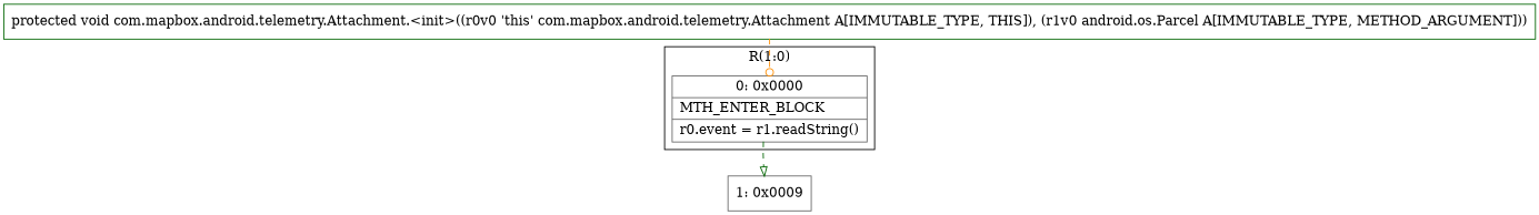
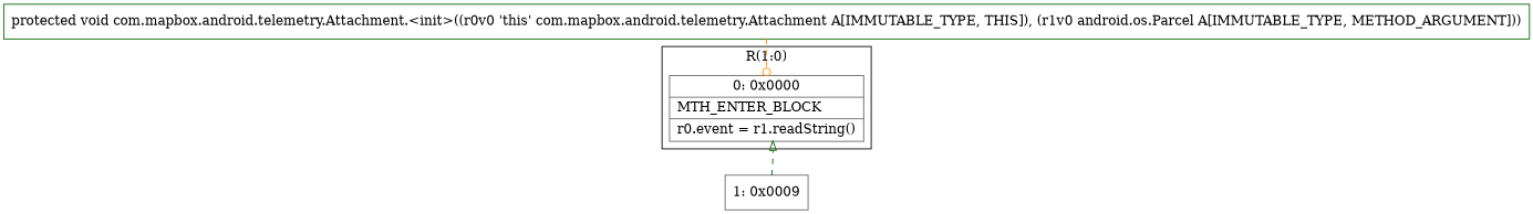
  digraph {
    node [color=gray40 shape=record]
    edge [style=dashed]
    n1 [label="{0\:\ 0x0000|MTH_ENTER_BLOCK\l|r0.event = r1.readString()\l}"]
    n2 [label="{1\:\ 0x0009}"]
    n3 [label="{protected void com.mapbox.android.telemetry.Attachment.\<init\>((r0v0 'this' com.mapbox.android.telemetry.Attachment A[IMMUTABLE_TYPE, THIS]), (r1v0 android.os.Parcel A[IMMUTABLE_TYPE, METHOD_ARGUMENT])) }" color=darkgreen]
    subgraph cluster_1 {
      label="R(1:0)"
      n1
    }
-   n1 -> n2 [color=darkgreen arrowhead=onormal]
+   n2 -> n1 [color=darkgreen arrowhead=onormal]
    n3 -> n1 [color=darkorange arrowhead=odot]
  }
